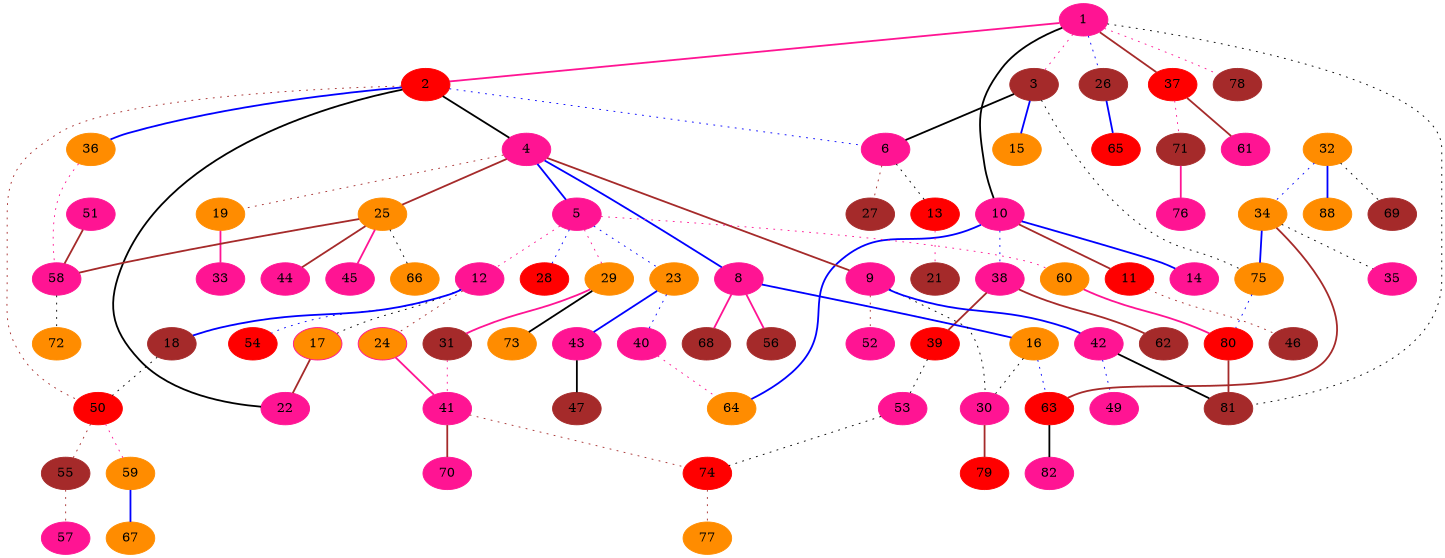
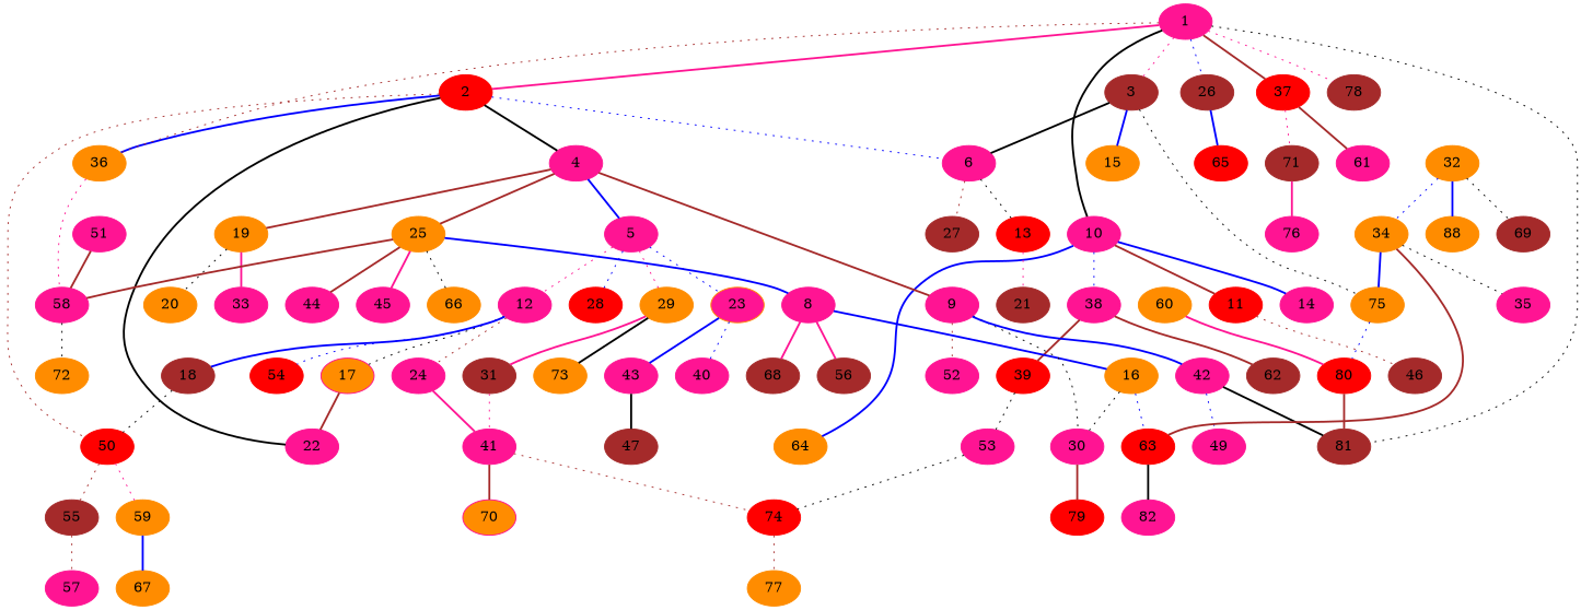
  graph {
    node [color=deeppink style=filled]
    edge [color=brown style=dotted]
    2 [color=red]
    1
    3 [color=brown]
    10
    26 [color=brown]
    36 [color=darkorange]
    37 [color=red]
    78 [color=brown]
    81 [color=brown]
    4
    6
    22
    50 [color=red]
    15 [color=darkorange]
    75 [color=darkorange]
    11 [color=red]
    14
    38
    64 [color=darkorange]
    65 [color=red]
    58
    61
    71 [color=brown]
    5
    8
    9
    19 [color=darkorange]
    25 [color=darkorange]
    13 [color=red]
    27 [color=brown]
    55 [color=brown]
    59 [color=darkorange]
    80 [color=red]
    12
-   23 [color=darkorange]
+   23 [color=darkorange fillcolor=deeppink]
    28 [color=red]
    29 [color=darkorange]
    60 [color=darkorange]
    16 [color=darkorange]
    56 [color=brown]
    68 [color=brown]
    30
    42
    52
+   20 [color=darkorange]
    33
    44
    45
    66 [color=darkorange]
    17 [fillcolor=darkorange]
    18 [color=brown]
-   24 [fillcolor=darkorange]
+   24
    54 [color=red]
    43
    40
    31 [color=brown]
    73 [color=darkorange]
    21 [color=brown]
    47 [color=brown]
    51
    63 [color=red]
    79 [color=red]
    49
    46 [color=brown]
    39 [color=red]
    62 [color=brown]
    41
    32 [color=darkorange]
    34 [color=darkorange]
    n70 [color=darkorange label=88]
    69 [color=brown]
    82
-   70
+   70 [fillcolor=darkorange]
    74 [color=red]
    72 [color=darkorange]
    35
    76
    53
    77 [color=darkorange]
    57
    67 [color=darkorange]
    2 -- 36 [color=blue style=bold]
    2 -- 4 [color=black style=bold]
    2 -- 6 [color=blue]
    2 -- 22 [color=black style=bold]
    2 -- 50
    1 -- 2 [color=deeppink style=bold]
    1 -- 3 [color=deeppink]
    1 -- 10 [color=black style=bold]
    1 -- 26 [color=blue]
+   1 -- 36
    1 -- 37 [style=bold]
    1 -- 78 [color=deeppink]
    1 -- 81 [color=black]
    3 -- 6 [color=black style=bold]
    3 -- 15 [color=blue style=bold]
    3 -- 75 [color=black]
    10 -- 11 [style=bold]
    10 -- 14 [color=blue style=bold]
    10 -- 38 [color=blue]
    10 -- 64 [color=blue style=bold]
    26 -- 65 [color=blue style=bold]
    36 -- 58 [color=deeppink]
    37 -- 61 [style=bold]
    37 -- 71 [color=deeppink]
    4 -- 5 [color=blue style=bold]
-   4 -- 8 [color=blue style=bold]
+   25 -- 8 [color=blue style=bold]
    4 -- 9 [style=bold]
-   4 -- 19
+   4 -- 19 [style=bold]
    4 -- 25 [style=bold]
    6 -- 13 [color=black]
    6 -- 27
    50 -- 55
    50 -- 59 [color=deeppink]
    75 -- 80 [color=blue]
    11 -- 46
    38 -- 39 [style=bold]
    38 -- 62 [style=bold]
    58 -- 72 [color=black]
    71 -- 76 [color=deeppink style=bold]
    5 -- 12 [color=deeppink]
    5 -- 23 [color=blue]
    5 -- 28 [color=blue]
    5 -- 29 [color=deeppink]
-   5 -- 60 [color=deeppink]
    8 -- 16 [color=blue style=bold]
    8 -- 56 [color=deeppink style=bold]
    8 -- 68 [color=deeppink style=bold]
    9 -- 30 [color=black]
    9 -- 42 [color=blue style=bold]
    9 -- 52
+   19 -- 20 [color=black]
    19 -- 33 [color=deeppink style=bold]
    25 -- 58 [style=bold]
    25 -- 44 [style=bold]
    25 -- 45 [color=deeppink style=bold]
    25 -- 66 [color=black]
    13 -- 21 [color=deeppink]
    55 -- 57
    59 -- 67 [color=blue style=bold]
    80 -- 81 [style=bold]
    12 -- 17 [color=black]
    12 -- 18 [color=blue style=bold]
    12 -- 24
    12 -- 54 [color=blue]
    23 -- 43 [color=blue style=bold]
    23 -- 40 [color=blue]
    29 -- 31 [color=deeppink style=bold]
    29 -- 73 [color=black style=bold]
    60 -- 80 [color=deeppink style=bold]
    16 -- 30 [color=black]
    16 -- 63 [color=blue]
    30 -- 79 [style=bold]
    42 -- 81 [color=black style=bold]
    42 -- 49 [color=blue]
    17 -- 22 [style=bold]
    18 -- 50 [color=black]
    24 -- 41 [color=deeppink style=bold]
    43 -- 47 [color=black style=bold]
-   40 -- 64 [color=deeppink]
    31 -- 41 [color=deeppink]
    51 -- 58 [style=bold]
    63 -- 82 [color=black style=bold]
    39 -- 53 [color=black]
    41 -- 70 [style=bold]
    41 -- 74
    32 -- 34 [color=blue]
    32 -- n70 [color=blue style=bold]
    32 -- 69 [color=black]
    34 -- 75 [color=blue style=bold]
    34 -- 63 [style=bold]
    34 -- 35 [color=black]
    74 -- 77
    53 -- 74 [color=black]
  }
